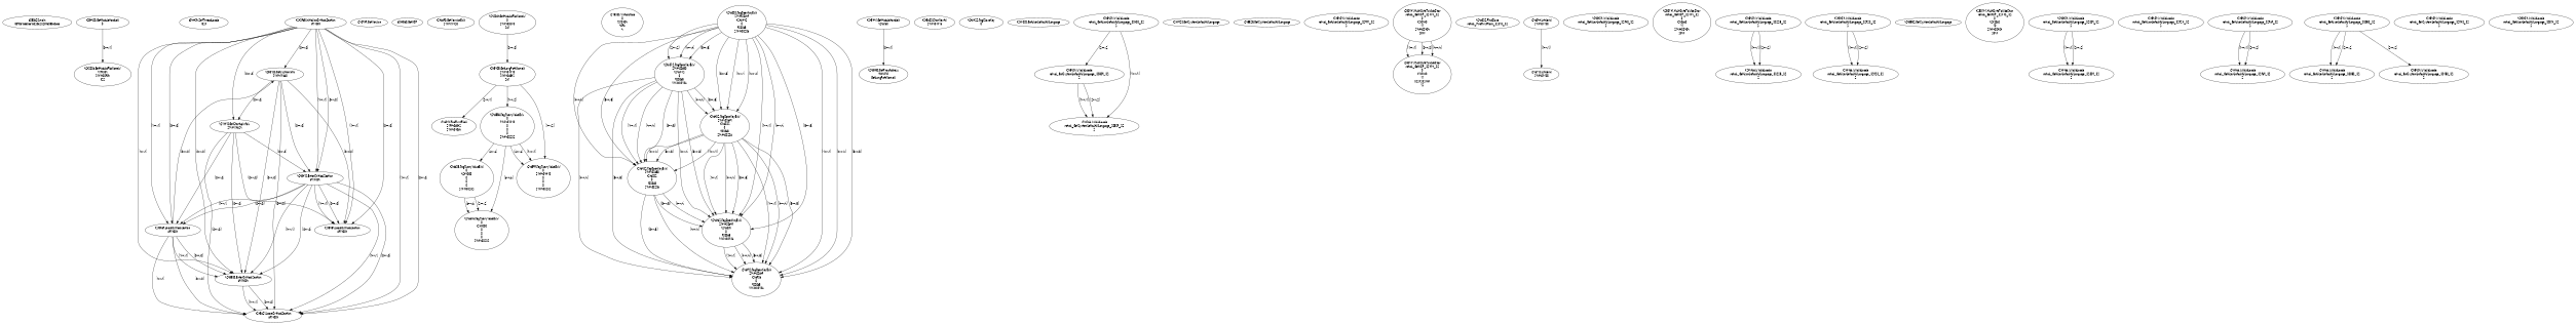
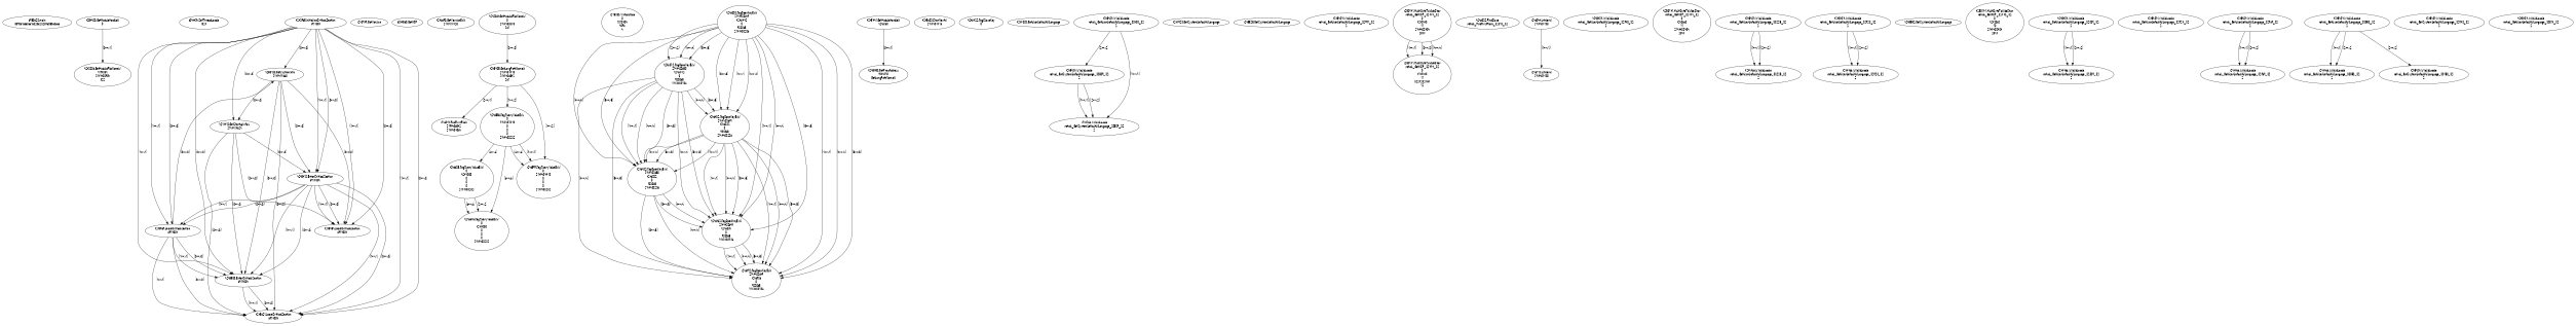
  digraph {
    fontname="Patrick Hand"
    node [fontname="Patrick Hand"]
    edge [fontname="Patrick Hand"]
-   n1 [label="6850628.main\n0090616668cc16320e23204d850c8caa"]
+   n1 [label="6950628.main\n0090616668cc16320e23204d850c8caa"]
    n2 [label="4254480.GetModuleHandleW\n0"]
    n3 [label="4243306.GetModuleFileNameW\n4194304\n2147408904\n522"]
    n4 [label="6844434.SetThreadLocale\n1024"]
    n5 [label="4243965.InitializeCriticalSection\n6917004"]
    n6 [label="4250188.GetSystemInfo\n2147417660"]
    n7 [label="4214413.GetStartupInfoW\n2147417624"]
    n8 [label="4245418.EnterCriticalSection\n6917004"]
    n9 [label="4245469.LeaveCriticalSection\n6917004"]
    n10 [label="4245580.EnterCriticalSection\n6917004"]
    n11 [label="4245621.LeaveCriticalSection\n6917004"]
    n12 [label="4245454.LeaveCriticalSection\n6917004"]
    n13 [label="4243979.GetVersion\n"]
    n14 [label="6844560.GetACP\n"]
    n15 [label="4276690.GetVersionExW\n2147417420"]
    n16 [label="4248064.GetModuleFileNameW\n0\n2147408370\n261"]
    n17 [label="4245785.GetLongPathNameW\n2147407710\n2147406542\n261"]
    n18 [label="4246014.FindFirstFileW\n2197406542\n2147407064"]
    n19 [label="4246556.RegQueryValueExW\n0\n2147407710\n0\n0\n0\n2147408232"]
    n20 [label="4246599.RegQueryValueExW\n0\n2147407710\n0\n0\n0\n2147408232"]
    n21 [label="4215383.VirtualAlloc\n0\n1310704\n4096\n4"]
    n22 [label="4246338.RegOpenKeyExW\n2147483649\n4246772\n0\n983065\n2147408236"]
    n23 [label="4246372.RegOpenKeyExW\n2147483650\n4246772\n0\n983065\n2147408236"]
    n24 [label="4246402.RegOpenKeyExW\n2147483649\n4246832\n0\n983065\n2147408236"]
    n25 [label="4246432.RegOpenKeyExW\n2147483650\n4246832\n0\n983065\n2147408236"]
    n26 [label="4246462.RegOpenKeyExW\n2147483649\n4246884\n0\n983065\n2147408236"]
    n27 [label="4246492.RegOpenKeyExW\n2147483649\n4246936\n0\n983065\n2147408236"]
    n28 [label="4245741.GetModuleHandleW\n4246160"]
    n29 [label="4245758.GetProcAddress\n9444320\nGetLongPathNameW"]
    n30 [label="4246635.RegQueryValueExW\n0\n4247000\n0\n0\n0\n2147408232"]
    n31 [label="4246676.RegQueryValueExW\n0\n4247000\n0\n0\n0\n2147408232"]
    n32 [label="4245683.CharNextW\n2147407716"]
    n33 [label="4246722.RegCloseKey\n0"]
    n34 [label="4247883.GetUserDefaultUILanguage\n"]
    n35 [label="4245487.IsValidLocale\nretval_GetUserDefaultUILanguage_33408_32\n2"]
    n36 [label="4245487.IsValidLocale\nretval_GetSystemDefaultUILanguage_33589_32\n2"]
    n37 [label="4244766.IsValidLocale\nretval_GetSystemDefaultUILanguage_33589_32\n2"]
    n38 [label="4247923.GetSystemDefaultUILanguage\n"]
    n39 [label="4245525.GetSystemDefaultUILanguage\n"]
    n40 [label="4245487.IsValidLocale\nretval_GetUserDefaultUILanguage_32991_32\n2"]
    n41 [label="4250171.MultiByteToWideChar\nretval_GetACP_32774_32\n0\n4243440\n11\n2147403704\n2047"]
    n42 [label="4250171.MultiByteToWideChar\nretval_GetACP_32774_32\n0\n4243440\n11\n3224282764\n12"]
    n43 [label="4246032.FindClose\nretval_FindFirstFileW_32813_32"]
    n44 [label="4246044.lstrlenW\n2147407108"]
    n45 [label="4246113.lstrlenW\n2147407108"]
    n46 [label="4245487.IsValidLocale\nretval_GetUserDefaultUILanguage_32940_32\n2"]
    n47 [label="4250171.MultiByteToWideChar\nretval_GetACP_32774_32\n0\n4243668\n11\n2147403704\n2047"]
    n48 [label="4245487.IsValidLocale\nretval_GetUserDefaultUILanguage_33225_32\n2"]
    n49 [label="4244766.IsValidLocale\nretval_GetUserDefaultUILanguage_33225_32\n2"]
    n50 [label="4245487.IsValidLocale\nretval_GetUserDefaultUILanguage_32928_32\n2"]
    n51 [label="4244766.IsValidLocale\nretval_GetUserDefaultUILanguage_32928_32\n2"]
    n52 [label="4245552.GetSystemDefaultUILanguage\n"]
    n53 [label="4250171.MultiByteToWideChar\nretval_GetACP_32773_32\n0\n4243868\n10\n2147403704\n2047"]
    n54 [label="4245487.IsValidLocale\nretval_GetUserDefaultUILanguage_32889_32\n2"]
    n55 [label="4244766.IsValidLocale\nretval_GetUserDefaultUILanguage_32889_32\n2"]
    n56 [label="4245487.IsValidLocale\nretval_GetUserDefaultUILanguage_32927_32\n2"]
    n57 [label="4245487.IsValidLocale\nretval_GetUserDefaultUILanguage_32969_32\n2"]
    n58 [label="4244766.IsValidLocale\nretval_GetUserDefaultUILanguage_32969_32\n2"]
    n59 [label="4245487.IsValidLocale\nretval_GetUserDefaultUILanguage_33058_32\n2"]
    n60 [label="4244766.IsValidLocale\nretval_GetUserDefaultUILanguage_33058_32\n2"]
    n61 [label="4245487.IsValidLocale\nretval_GetSystemDefaultUILanguage_33150_32\n2"]
    n62 [label="4245487.IsValidLocale\nretval_GetSystemDefaultUILanguage_32978_32\n2"]
    n63 [label="4245487.IsValidLocale\nretval_GetUserDefaultUILanguage_33014_32\n2"]
    n2 -> n3 [label="(0-->1)"]
    n5 -> n6 [label="(0-->0)"]
    n5 -> n7 [label="(0-->0)"]
    n5 -> n8 [label="(1-->1)"]
    n5 -> n8 [label="(0-->0)"]
    n5 -> n9 [label="(1-->1)"]
    n5 -> n9 [label="(0-->0)"]
    n5 -> n10 [label="(1-->1)"]
    n5 -> n10 [label="(0-->0)"]
    n5 -> n11 [label="(1-->1)"]
    n5 -> n11 [label="(0-->0)"]
    n5 -> n12 [label="(1-->1)"]
    n5 -> n12 [label="(0-->0)"]
    n6 -> n7 [label="(0-->0)"]
    n6 -> n8 [label="(0-->0)"]
    n6 -> n10 [label="(0-->0)"]
    n6 -> n11 [label="(0-->0)"]
    n6 -> n12 [label="(0-->0)"]
    n7 -> n8 [label="(0-->0)"]
-   n7 -> n9 [label="(0-->0)"]
    n7 -> n10 [label="(0-->0)"]
    n7 -> n11 [label="(0-->0)"]
    n7 -> n12 [label="(0-->0)"]
    n8 -> n9 [label="(1-->1)"]
    n8 -> n9 [label="(0-->0)"]
    n8 -> n10 [label="(1-->1)"]
    n8 -> n10 [label="(0-->0)"]
    n8 -> n11 [label="(1-->1)"]
    n8 -> n11 [label="(0-->0)"]
    n8 -> n12 [label="(1-->1)"]
    n8 -> n12 [label="(0-->0)"]
    n9 -> n6 [label="(0-->0)"]
    n9 -> n10 [label="(1-->1)"]
    n9 -> n10 [label="(0-->0)"]
    n9 -> n11 [label="(1-->1)"]
    n9 -> n11 [label="(0-->0)"]
    n10 -> n11 [label="(1-->1)"]
    n10 -> n11 [label="(0-->0)"]
    n16 -> n17 [label="(3-->3)"]
    n17 -> n18 [label="(2-->1)"]
    n17 -> n19 [label="(1-->2)"]
    n17 -> n20 [label="(1-->2)"]
    n19 -> n20 [label="(2-->2)"]
    n19 -> n20 [label="(6-->6)"]
    n19 -> n30 [label="(6-->6)"]
    n19 -> n31 [label="(6-->6)"]
    n22 -> n23 [label="(2-->2)"]
    n22 -> n23 [label="(4-->4)"]
    n22 -> n23 [label="(5-->5)"]
    n22 -> n24 [label="(1-->1)"]
    n22 -> n24 [label="(4-->4)"]
    n22 -> n24 [label="(5-->5)"]
    n22 -> n25 [label="(4-->4)"]
    n22 -> n25 [label="(5-->5)"]
    n22 -> n26 [label="(1-->1)"]
    n22 -> n26 [label="(4-->4)"]
    n22 -> n26 [label="(5-->5)"]
    n22 -> n27 [label="(1-->1)"]
    n22 -> n27 [label="(4-->4)"]
    n22 -> n27 [label="(5-->5)"]
    n23 -> n24 [label="(4-->4)"]
    n23 -> n24 [label="(5-->5)"]
    n23 -> n25 [label="(1-->1)"]
    n23 -> n25 [label="(4-->4)"]
    n23 -> n25 [label="(5-->5)"]
    n23 -> n26 [label="(4-->4)"]
    n23 -> n26 [label="(5-->5)"]
    n23 -> n27 [label="(4-->4)"]
    n23 -> n27 [label="(5-->5)"]
    n24 -> n25 [label="(2-->2)"]
    n24 -> n25 [label="(4-->4)"]
    n24 -> n25 [label="(5-->5)"]
    n24 -> n26 [label="(1-->1)"]
    n24 -> n26 [label="(4-->4)"]
    n24 -> n26 [label="(5-->5)"]
    n24 -> n27 [label="(1-->1)"]
    n24 -> n27 [label="(4-->4)"]
    n24 -> n27 [label="(5-->5)"]
    n25 -> n26 [label="(4-->4)"]
    n25 -> n26 [label="(5-->5)"]
    n25 -> n27 [label="(4-->4)"]
    n25 -> n27 [label="(5-->5)"]
    n26 -> n27 [label="(1-->1)"]
    n26 -> n27 [label="(4-->4)"]
    n26 -> n27 [label="(5-->5)"]
    n28 -> n29 [label="(0-->1)"]
    n30 -> n31 [label="(2-->2)"]
    n30 -> n31 [label="(6-->6)"]
    n35 -> n36 [label="(2-->2)"]
    n35 -> n37 [label="(2-->2)"]
    n36 -> n37 [label="(1-->1)"]
    n36 -> n37 [label="(2-->2)"]
    n41 -> n42 [label="(1-->1)"]
    n41 -> n42 [label="(3-->3)"]
    n41 -> n42 [label="(4-->4)"]
    n44 -> n45 [label="(1-->1)"]
    n48 -> n49 [label="(1-->1)"]
    n48 -> n49 [label="(2-->2)"]
    n50 -> n51 [label="(1-->1)"]
    n50 -> n51 [label="(2-->2)"]
    n54 -> n55 [label="(1-->1)"]
    n54 -> n55 [label="(2-->2)"]
    n57 -> n58 [label="(1-->1)"]
    n57 -> n58 [label="(2-->2)"]
    n59 -> n60 [label="(1-->1)"]
    n59 -> n60 [label="(2-->2)"]
    n59 -> n61 [label="(2-->2)"]
  }
